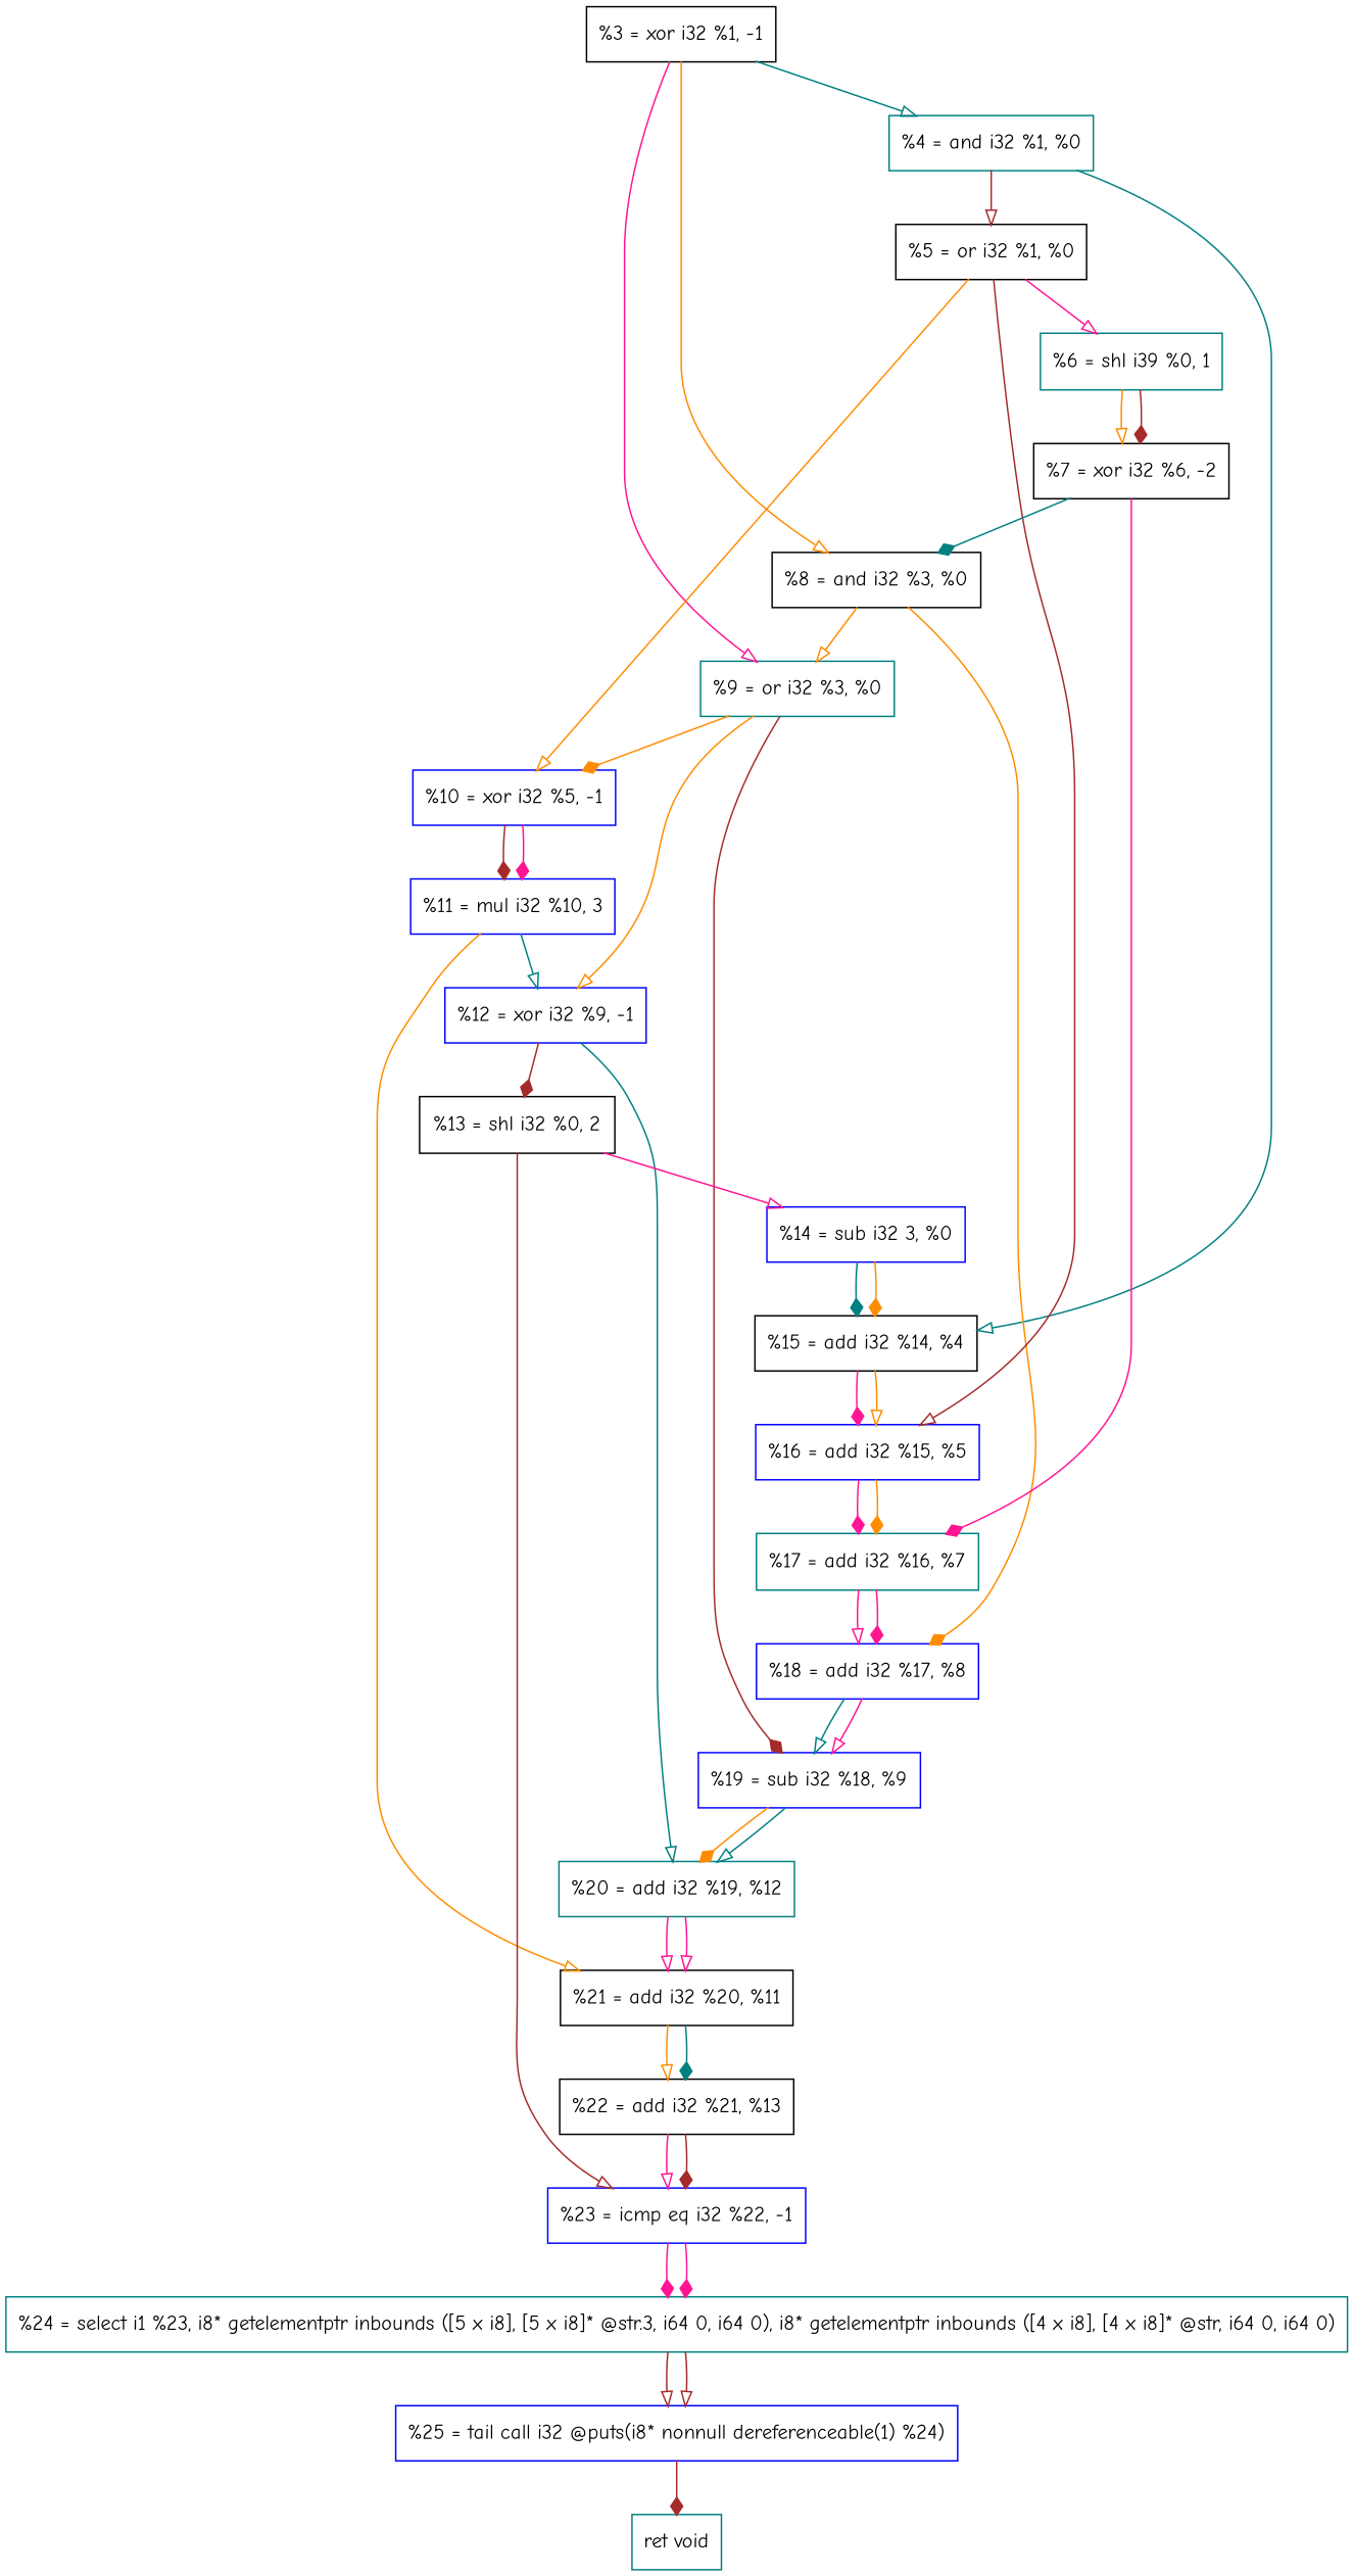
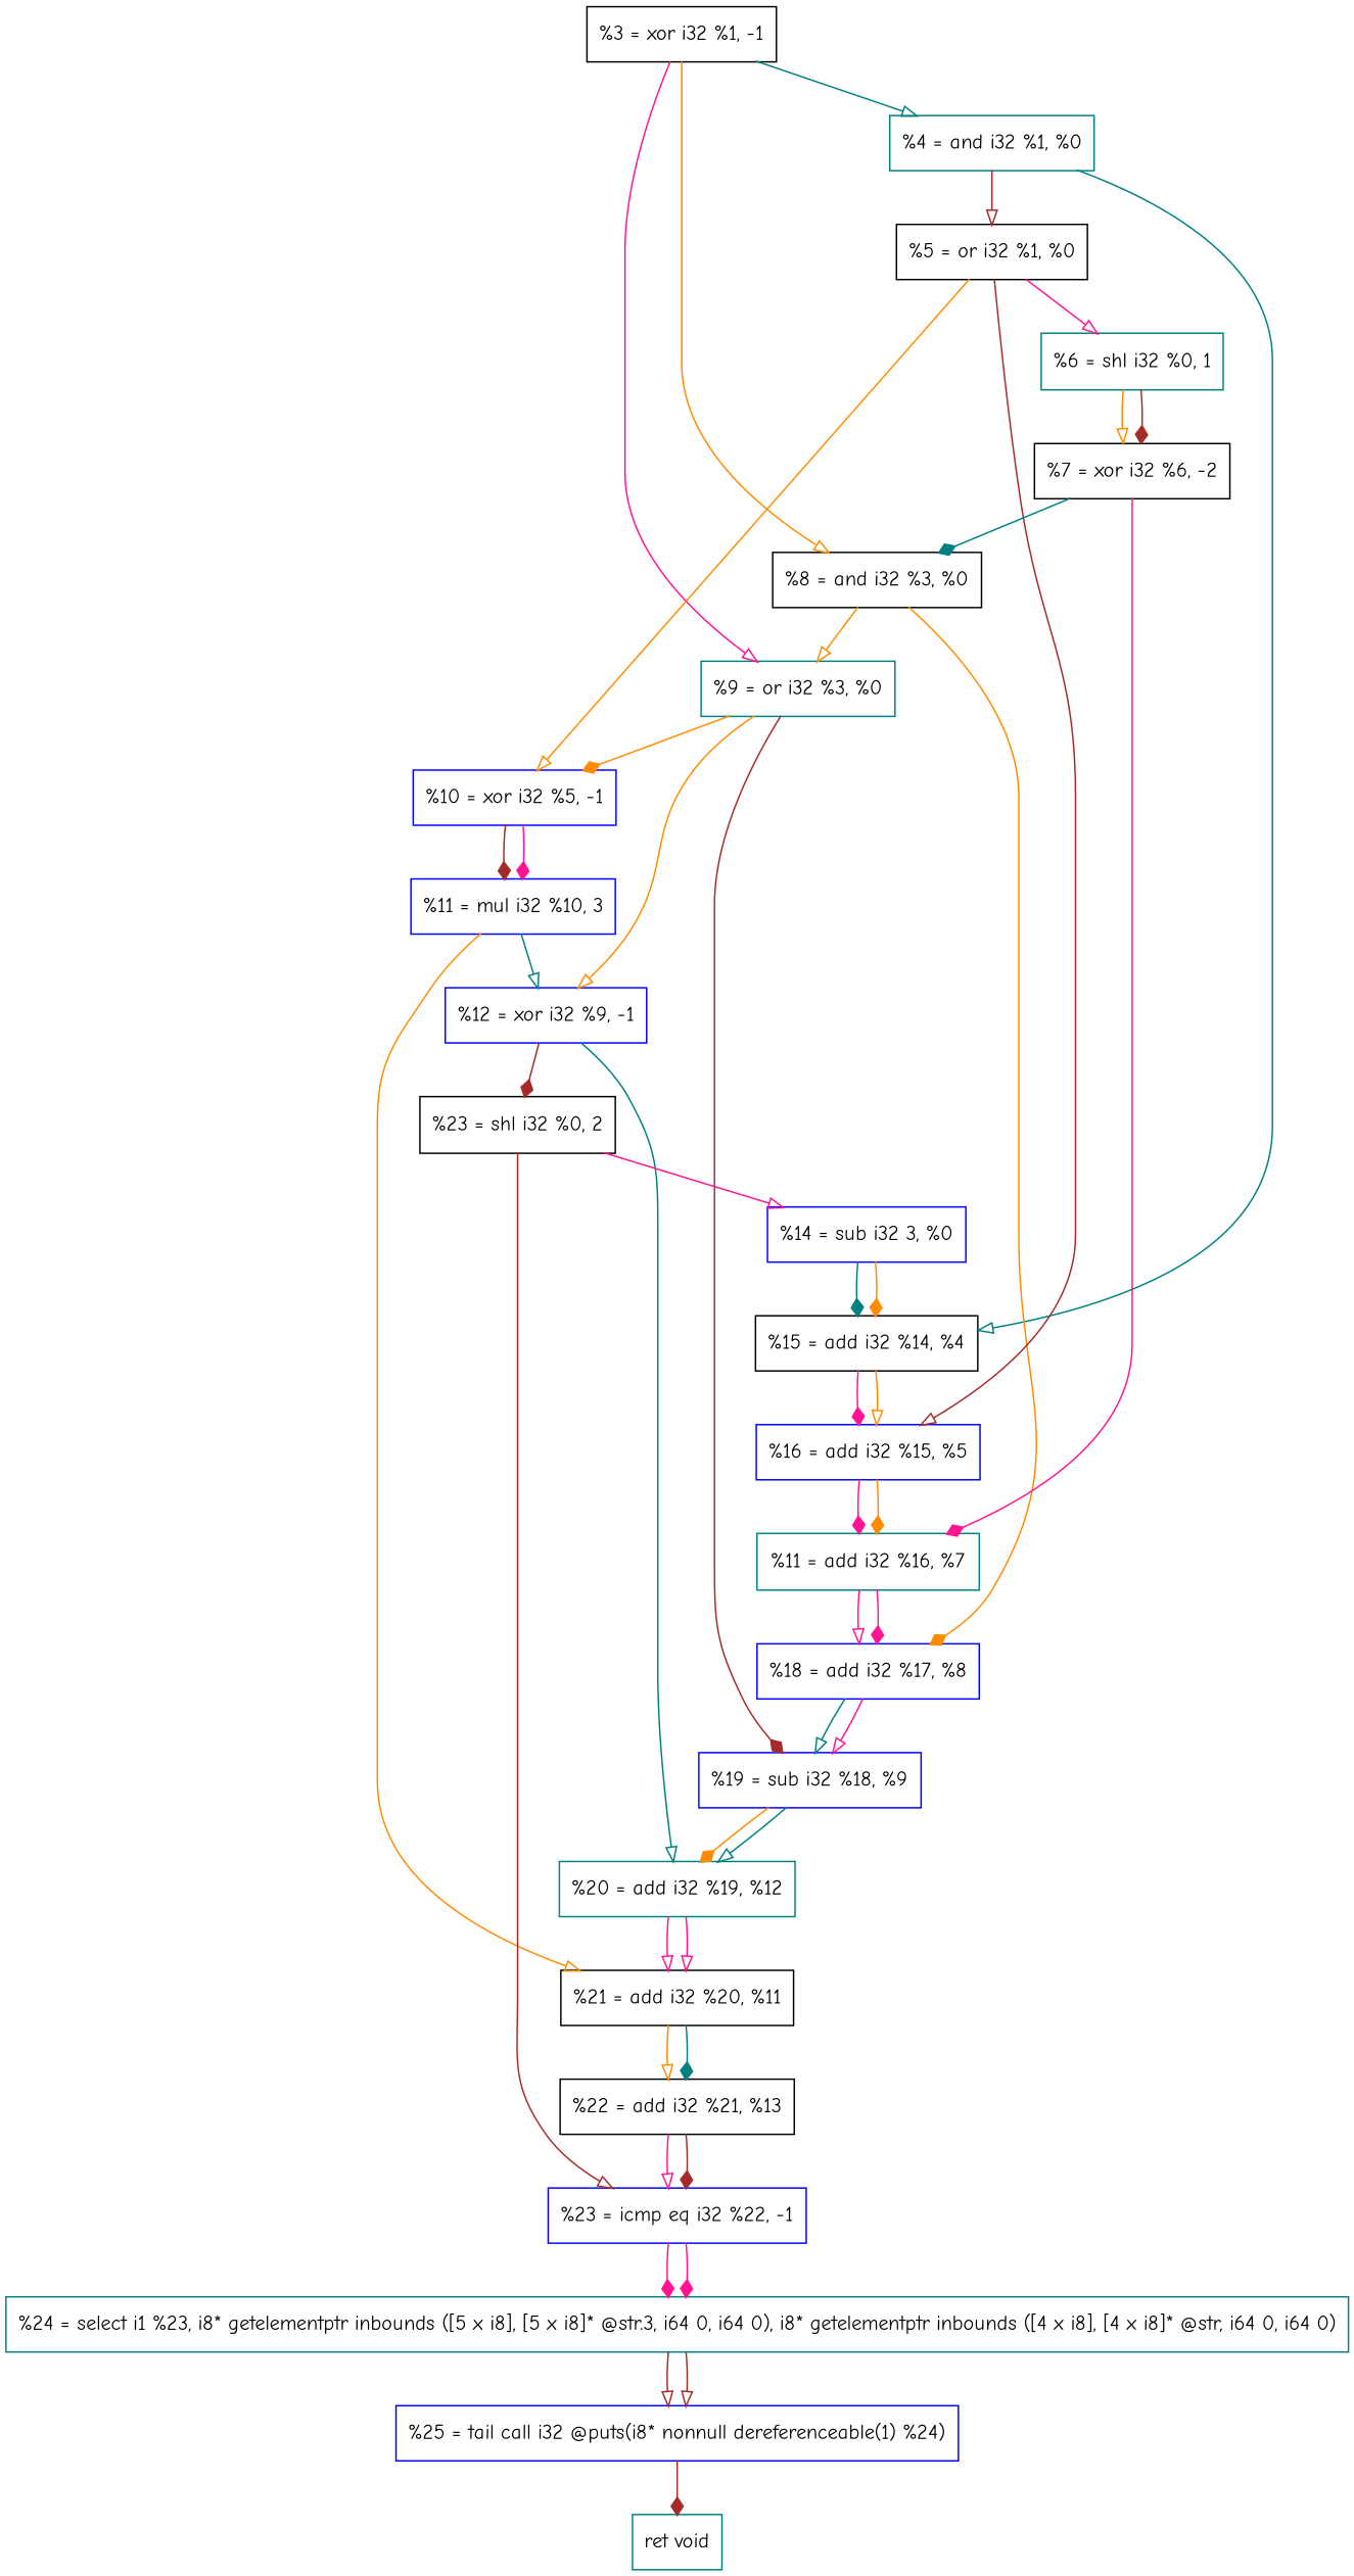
  digraph {
    fontname="Comic Neue"
    node [color=blue fontname="Comic Neue" shape=record]
    edge [arrowhead=onormal color=deeppink fontname="Comic Neue"]
    n1 [color=black label="  %3 = xor i32 %1, -1"]
    n2 [color=teal label="  %4 = and i32 %1, %0"]
    n3 [color=black label="  %8 = and i32 %3, %0"]
    n4 [color=teal label="  %9 = or i32 %3, %0"]
    n5 [color=black label="  %5 = or i32 %1, %0"]
    n6 [color=black label="  %15 = add i32 %14, %4"]
    n7 [label="  %18 = add i32 %17, %8"]
    n8 [label="  %10 = xor i32 %5, -1"]
    n9 [label="  %12 = xor i32 %9, -1"]
    n10 [label="  %19 = sub i32 %18, %9"]
-   n11 [color=teal label="%6 = shl i39 %0, 1"]
+   n11 [color=teal label="  %6 = shl i32 %0, 1"]
    n12 [label="  %16 = add i32 %15, %5"]
    n13 [color=black label="  %7 = xor i32 %6, -2"]
    n14 [label="  %11 = mul i32 %10, 3"]
-   n15 [color=teal label="  %17 = add i32 %16, %7"]
-   n16 [color=black label="  %13 = shl i32 %0, 2"]
+   n15 [color=teal label="%11 = add i32 %16, %7"]
+   n16 [color=black label="%23 = shl i32 %0, 2"]
    n17 [color=teal label="  %20 = add i32 %19, %12"]
    n18 [color=black label="  %21 = add i32 %20, %11"]
    n19 [color=black label="  %22 = add i32 %21, %13"]
    n20 [label="  %14 = sub i32 3, %0"]
    n21 [label="  %23 = icmp eq i32 %22, -1"]
    n22 [color=teal label="  %24 = select i1 %23, i8* getelementptr inbounds ([5 x i8], [5 x i8]* @str.3, i64 0, i64 0), i8* getelementptr inbounds ([4 x i8], [4 x i8]* @str, i64 0, i64 0)"]
    n23 [label="  %25 = tail call i32 @puts(i8* nonnull dereferenceable(1) %24)"]
    n24 [color=teal label="  ret void"]
    n1 -> n2 [color=teal]
    n1 -> n3 [color=darkorange]
    n1 -> n4
    n2 -> n5 [color=brown]
    n2 -> n6 [color=teal]
    n3 -> n4 [color=darkorange]
    n3 -> n7 [arrowhead=diamond color=darkorange]
    n4 -> n8 [arrowhead=diamond color=darkorange]
    n4 -> n9 [color=darkorange]
    n4 -> n10 [arrowhead=diamond color=brown]
    n5 -> n8 [color=darkorange]
    n5 -> n11
    n5 -> n12 [color=brown]
    n6 -> n12 [arrowhead=diamond]
    n6 -> n12 [color=darkorange]
    n7 -> n10 [color=teal]
    n7 -> n10
    n8 -> n14 [arrowhead=diamond color=brown]
    n8 -> n14 [arrowhead=diamond]
    n9 -> n16 [arrowhead=diamond color=brown]
    n9 -> n17 [color=teal]
    n10 -> n17 [arrowhead=diamond color=darkorange]
    n10 -> n17 [color=teal]
    n11 -> n13 [color=darkorange]
    n11 -> n13 [arrowhead=diamond color=brown]
    n12 -> n15 [arrowhead=diamond]
    n12 -> n15 [arrowhead=diamond color=darkorange]
    n13 -> n3 [arrowhead=diamond color=teal]
    n13 -> n15 [arrowhead=diamond]
    n14 -> n9 [color=teal]
    n14 -> n18 [color=darkorange]
    n15 -> n7
    n15 -> n7 [arrowhead=diamond]
    n16 -> n20
    n16 -> n21 [color=brown]
    n17 -> n18
    n17 -> n18
    n18 -> n19 [color=darkorange]
    n18 -> n19 [arrowhead=diamond color=teal]
    n19 -> n21
    n19 -> n21 [arrowhead=diamond color=brown]
    n20 -> n6 [arrowhead=diamond color=teal]
    n20 -> n6 [arrowhead=diamond color=darkorange]
    n21 -> n22 [arrowhead=diamond]
    n21 -> n22 [arrowhead=diamond]
    n22 -> n23 [color=brown]
    n22 -> n23 [color=brown]
    n23 -> n24 [arrowhead=diamond color=brown]
  }
